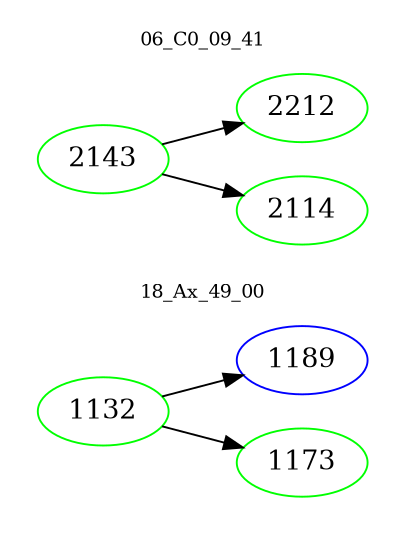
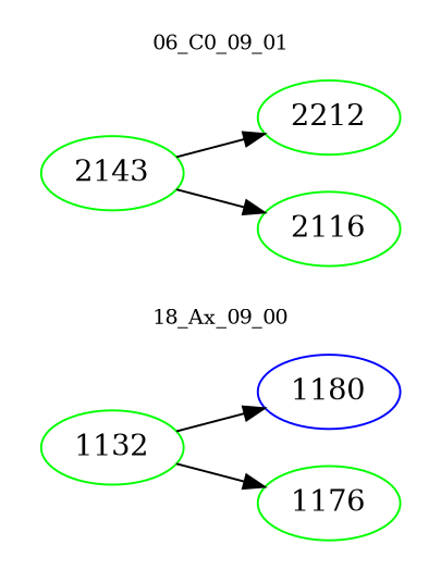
  digraph {
    rankdir=LR
    node [color=green]
    edge [color=black]
    n1 [label=1132]
-   n2 [label=1173]
-   n3 [color=blue label=1189]
+   n2 [label=1176]
+   n3 [color=blue label=1180]
    n4 [label=2143]
-   n5 [label=2114]
+   n5 [label=2116]
    n6 [label=2212]
    subgraph cluster_1 {
      color=white
      fontsize=10
-     label="18_Ax_49_00"
+     label="18_Ax_09_00"
      n1
      n2
      n3
    }
    subgraph cluster_2 {
      color=white
      fontsize=10
-     label="06_C0_09_41"
+     label="06_C0_09_01"
      n4
      n5
      n6
    }
    n1 -> n2
    n1 -> n3
    n4 -> n5
    n4 -> n6
  }
